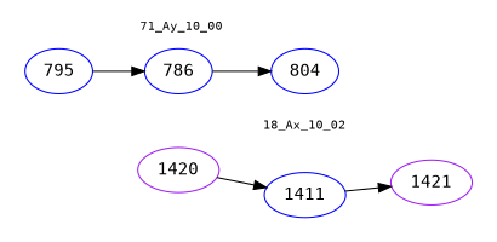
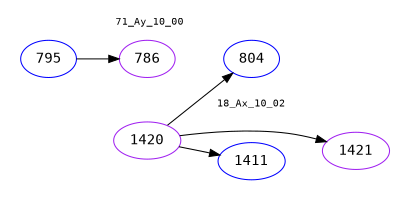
  digraph {
    fontname="DejaVu Sans Mono"
    rankdir=LR
    node [color=blue fontname="DejaVu Sans Mono"]
    edge [color=black fontname="DejaVu Sans Mono"]
    n1 [label=795]
-   n2 [label=786]
+   n2 [color=purple label=786]
    n3 [label=804]
    n4 [color=purple label=1420]
    n5 [label=1411]
    n6 [color=purple label=1421]
    subgraph cluster_1 {
      color=white
      fontsize=10
      label="71_Ay_10_00"
      n1
      n2
      n3
    }
    subgraph cluster_2 {
      color=white
      fontsize=10
      label="18_Ax_10_02"
      n4
      n5
      n6
    }
    n1 -> n2
-   n2 -> n3
+   n4 -> n3
    n4 -> n5
-   n5 -> n6
+   n4 -> n6
  }
